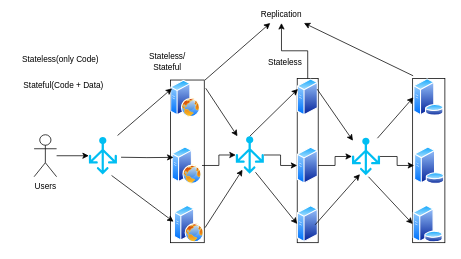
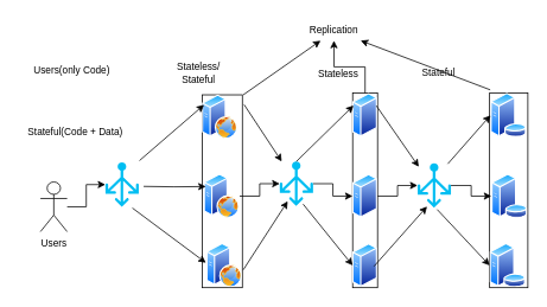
  <mxCell id="0" />
  <mxCell id="1" parent="0" />
  <mxCell id="2" value="" style="group;strokeColor=default;" vertex="1" connectable="0" parent="1"><mxGeometry x="227" y="106" width="45" height="217" as="geometry" /></mxCell>
  <mxCell id="3" value="" style="image;aspect=fixed;perimeter=ellipsePerimeter;html=1;align=center;shadow=0;dashed=0;spacingTop=3;image=img/lib/active_directory/web_server.svg;strokeColor=default;" vertex="1" parent="2"><mxGeometry x="2" y="89" width="40" height="50" as="geometry" /></mxCell>
  <mxCell id="4" value="" style="image;aspect=fixed;perimeter=ellipsePerimeter;html=1;align=center;shadow=0;dashed=0;spacingTop=3;image=img/lib/active_directory/web_server.svg;strokeColor=default;" vertex="1" parent="2"><mxGeometry width="40" height="50" as="geometry" /></mxCell>
  <mxCell id="5" value="" style="image;aspect=fixed;perimeter=ellipsePerimeter;html=1;align=center;shadow=0;dashed=0;spacingTop=3;image=img/lib/active_directory/web_server.svg;strokeColor=default;" vertex="1" parent="2"><mxGeometry x="5" y="167" width="40" height="50" as="geometry" /></mxCell>
  <mxCell id="6" value="" style="group;strokeColor=default;" vertex="1" connectable="0" parent="1"><mxGeometry x="396" y="104" width="28" height="219" as="geometry" /></mxCell>
  <mxCell id="7" value="" style="image;aspect=fixed;perimeter=ellipsePerimeter;html=1;align=center;shadow=0;dashed=0;spacingTop=3;image=img/lib/active_directory/generic_server.svg;" vertex="1" parent="6"><mxGeometry y="91" width="28.0" height="50" as="geometry" /></mxCell>
  <mxCell id="8" value="" style="image;aspect=fixed;perimeter=ellipsePerimeter;html=1;align=center;shadow=0;dashed=0;spacingTop=3;image=img/lib/active_directory/generic_server.svg;" vertex="1" parent="6"><mxGeometry y="169" width="28.0" height="50" as="geometry" /></mxCell>
  <mxCell id="9" value="" style="image;aspect=fixed;perimeter=ellipsePerimeter;html=1;align=center;shadow=0;dashed=0;spacingTop=3;image=img/lib/active_directory/generic_server.svg;" vertex="1" parent="6"><mxGeometry width="28.0" height="50" as="geometry" /></mxCell>
  <mxCell id="10" value="" style="group;strokeColor=default;" vertex="1" connectable="0" parent="1"><mxGeometry x="550" y="104" width="43" height="219" as="geometry" /></mxCell>
  <mxCell id="11" value="" style="image;aspect=fixed;perimeter=ellipsePerimeter;html=1;align=center;shadow=0;dashed=0;spacingTop=3;image=img/lib/active_directory/database_server.svg;" vertex="1" parent="10"><mxGeometry x="2" y="91" width="41" height="50" as="geometry" /></mxCell>
  <mxCell id="12" value="" style="image;aspect=fixed;perimeter=ellipsePerimeter;html=1;align=center;shadow=0;dashed=0;spacingTop=3;image=img/lib/active_directory/database_server.svg;" vertex="1" parent="10"><mxGeometry x="1" width="41" height="50" as="geometry" /></mxCell>
  <mxCell id="13" value="" style="image;aspect=fixed;perimeter=ellipsePerimeter;html=1;align=center;shadow=0;dashed=0;spacingTop=3;image=img/lib/active_directory/database_server.svg;" vertex="1" parent="10"><mxGeometry y="169" width="41" height="50" as="geometry" /></mxCell>
- <mxCell id="14" value="Replication" style="text;html=1;strokeColor=none;fillColor=none;align=center;verticalAlign=middle;whiteSpace=wrap;rounded=0;fontSize=11;fontFamily=Helvetica;fontColor=default;" vertex="1" parent="1"><mxGeometry x="345" y="5" width="60" height="25" as="geometry" /></mxCell>
+ <mxCell id="14" value="Replication" style="text;html=1;strokeColor=none;fillColor=none;align=center;verticalAlign=middle;whiteSpace=wrap;rounded=0;fontSize=11;fontFamily=Helvetica;fontColor=default;" vertex="1" parent="1"><mxGeometry x="345" y="20" width="60" height="25" as="geometry" /></mxCell>
  <mxCell id="15" value="" style="endArrow=classic;html=1;rounded=0;labelBackgroundColor=default;strokeColor=default;align=center;verticalAlign=middle;fontFamily=Helvetica;fontSize=11;fontColor=default;shape=connector;entryX=0.25;entryY=1;entryDx=0;entryDy=0;" edge="1" parent="1" target="14"><mxGeometry width="50" height="50" relative="1" as="geometry"><mxPoint x="273" y="106" as="sourcePoint" /><mxPoint x="346" y="37" as="targetPoint" /></mxGeometry></mxCell>
  <mxCell id="16" value="" style="edgeStyle=orthogonalEdgeStyle;shape=connector;rounded=0;orthogonalLoop=1;jettySize=auto;html=1;labelBackgroundColor=default;strokeColor=default;align=center;verticalAlign=middle;fontFamily=Helvetica;fontSize=11;fontColor=default;endArrow=classic;" edge="1" parent="1" source="9" target="14"><mxGeometry relative="1" as="geometry" /></mxCell>
  <mxCell id="17" value="" style="endArrow=classic;html=1;rounded=0;labelBackgroundColor=default;strokeColor=default;align=center;verticalAlign=middle;fontFamily=Helvetica;fontSize=11;fontColor=default;shape=connector;exitX=-0.008;exitY=-0.073;exitDx=0;exitDy=0;exitPerimeter=0;entryX=1;entryY=1;entryDx=0;entryDy=0;" edge="1" parent="1" source="12" target="14"><mxGeometry width="50" height="50" relative="1" as="geometry"><mxPoint x="351" y="104" as="sourcePoint" /><mxPoint x="401" y="54" as="targetPoint" /></mxGeometry></mxCell>
  <mxCell id="18" value="Stateless/&lt;br&gt;Stateful" style="text;html=1;strokeColor=none;fillColor=none;align=center;verticalAlign=middle;whiteSpace=wrap;rounded=0;fontSize=11;fontFamily=Helvetica;fontColor=default;" vertex="1" parent="1"><mxGeometry x="193" y="67" width="60" height="30" as="geometry" /></mxCell>
  <mxCell id="19" style="edgeStyle=orthogonalEdgeStyle;shape=connector;rounded=0;orthogonalLoop=1;jettySize=auto;html=1;entryX=0;entryY=0.25;entryDx=0;entryDy=0;labelBackgroundColor=default;strokeColor=default;align=center;verticalAlign=middle;fontFamily=Helvetica;fontSize=11;fontColor=default;endArrow=classic;" edge="1" parent="1" target="3"><mxGeometry relative="1" as="geometry"><mxPoint x="161" y="209" as="sourcePoint" /></mxGeometry></mxCell>
  <mxCell id="20" value="" style="edgeStyle=orthogonalEdgeStyle;shape=connector;rounded=0;orthogonalLoop=1;jettySize=auto;html=1;labelBackgroundColor=default;strokeColor=default;align=center;verticalAlign=middle;fontFamily=Helvetica;fontSize=11;fontColor=default;endArrow=classic;" edge="1" parent="1" source="21" target="26"><mxGeometry relative="1" as="geometry" /></mxCell>
- <mxCell id="21" value="Users" style="shape=umlActor;verticalLabelPosition=bottom;verticalAlign=top;html=1;outlineConnect=0;fontFamily=Helvetica;fontSize=11;fontColor=default;" vertex="1" parent="1"><mxGeometry x="45" y="179" width="30" height="56" as="geometry" /></mxCell>
+ <mxCell id="21" value="Users" style="shape=umlActor;verticalLabelPosition=bottom;verticalAlign=top;html=1;outlineConnect=0;fontFamily=Helvetica;fontSize=11;fontColor=default;" vertex="1" parent="1"><mxGeometry x="45" y="204" width="30" height="56" as="geometry" /></mxCell>
  <mxCell id="22" value="" style="endArrow=classic;html=1;rounded=0;labelBackgroundColor=default;strokeColor=default;align=center;verticalAlign=middle;fontFamily=Helvetica;fontSize=11;fontColor=default;shape=connector;entryX=0;entryY=0.25;entryDx=0;entryDy=0;exitX=1.022;exitY=-0.04;exitDx=0;exitDy=0;exitPerimeter=0;" edge="1" parent="1" source="26"><mxGeometry width="50" height="50" relative="1" as="geometry"><mxPoint x="75" y="196.667" as="sourcePoint" /><mxPoint x="228.97" y="117.182" as="targetPoint" /></mxGeometry></mxCell>
  <mxCell id="23" value="" style="endArrow=classic;html=1;rounded=0;labelBackgroundColor=default;strokeColor=default;align=center;verticalAlign=middle;fontFamily=Helvetica;fontSize=11;fontColor=default;shape=connector;exitX=0.809;exitY=1.027;exitDx=0;exitDy=0;exitPerimeter=0;" edge="1" parent="1" source="26"><mxGeometry width="50" height="50" relative="1" as="geometry"><mxPoint x="76" y="225" as="sourcePoint" /><mxPoint x="231" y="295" as="targetPoint" /></mxGeometry></mxCell>
  <mxCell id="24" value="Stateless" style="text;html=1;strokeColor=none;fillColor=none;align=center;verticalAlign=middle;whiteSpace=wrap;rounded=0;fontSize=11;fontFamily=Helvetica;fontColor=default;" vertex="1" parent="1"><mxGeometry x="350" y="67" width="60" height="30" as="geometry" /></mxCell>
+ <mxCell id="25" value="Stateful" style="text;html=1;strokeColor=none;fillColor=none;align=center;verticalAlign=middle;whiteSpace=wrap;rounded=0;fontSize=11;fontFamily=Helvetica;fontColor=default;" vertex="1" parent="1"><mxGeometry x="463" y="66" width="60" height="30" as="geometry" /></mxCell>
  <mxCell id="26" value="" style="verticalLabelPosition=bottom;html=1;verticalAlign=top;align=center;strokeColor=none;fillColor=#00BEF2;shape=mxgraph.azure.load_balancer_generic;pointerEvents=1;fontFamily=Helvetica;fontSize=11;fontColor=default;" vertex="1" parent="1"><mxGeometry x="118" y="182" width="37.5" height="50" as="geometry" /></mxCell>
  <mxCell id="27" value="" style="edgeStyle=orthogonalEdgeStyle;shape=connector;rounded=0;orthogonalLoop=1;jettySize=auto;html=1;labelBackgroundColor=default;strokeColor=default;align=center;verticalAlign=middle;fontFamily=Helvetica;fontSize=11;fontColor=default;endArrow=classic;" edge="1" parent="1" source="28" target="7"><mxGeometry relative="1" as="geometry" /></mxCell>
  <mxCell id="28" value="" style="verticalLabelPosition=bottom;html=1;verticalAlign=top;align=center;strokeColor=none;fillColor=#00BEF2;shape=mxgraph.azure.load_balancer_generic;pointerEvents=1;fontFamily=Helvetica;fontSize=11;fontColor=default;" vertex="1" parent="1"><mxGeometry x="314" y="181" width="37.5" height="50" as="geometry" /></mxCell>
  <mxCell id="29" value="" style="edgeStyle=orthogonalEdgeStyle;shape=connector;rounded=0;orthogonalLoop=1;jettySize=auto;html=1;labelBackgroundColor=default;strokeColor=default;align=center;verticalAlign=middle;fontFamily=Helvetica;fontSize=11;fontColor=default;endArrow=classic;" edge="1" parent="1" source="3" target="28"><mxGeometry relative="1" as="geometry" /></mxCell>
  <mxCell id="30" value="" style="endArrow=classic;html=1;rounded=0;labelBackgroundColor=default;strokeColor=default;align=center;verticalAlign=middle;fontFamily=Helvetica;fontSize=11;fontColor=default;shape=connector;" edge="1" parent="1" target="28"><mxGeometry width="50" height="50" relative="1" as="geometry"><mxPoint x="274" y="117" as="sourcePoint" /><mxPoint x="324" y="67" as="targetPoint" /></mxGeometry></mxCell>
  <mxCell id="31" value="" style="endArrow=classic;html=1;rounded=0;labelBackgroundColor=default;strokeColor=default;align=center;verticalAlign=middle;fontFamily=Helvetica;fontSize=11;fontColor=default;shape=connector;entryX=0.24;entryY=0.893;entryDx=0;entryDy=0;entryPerimeter=0;" edge="1" parent="1" target="28"><mxGeometry width="50" height="50" relative="1" as="geometry"><mxPoint x="273" y="303" as="sourcePoint" /><mxPoint x="323" y="253" as="targetPoint" /></mxGeometry></mxCell>
  <mxCell id="32" value="" style="endArrow=classic;html=1;rounded=0;labelBackgroundColor=default;strokeColor=default;align=center;verticalAlign=middle;fontFamily=Helvetica;fontSize=11;fontColor=default;shape=connector;exitX=0.5;exitY=0;exitDx=0;exitDy=0;exitPerimeter=0;" edge="1" parent="1" source="28"><mxGeometry width="50" height="50" relative="1" as="geometry"><mxPoint x="347" y="168" as="sourcePoint" /><mxPoint x="397" y="118" as="targetPoint" /></mxGeometry></mxCell>
  <mxCell id="33" value="" style="endArrow=classic;html=1;rounded=0;labelBackgroundColor=default;strokeColor=default;align=center;verticalAlign=middle;fontFamily=Helvetica;fontSize=11;fontColor=default;shape=connector;exitX=0.702;exitY=0.96;exitDx=0;exitDy=0;exitPerimeter=0;entryX=0;entryY=0.5;entryDx=0;entryDy=0;" edge="1" parent="1" source="28" target="8"><mxGeometry width="50" height="50" relative="1" as="geometry"><mxPoint x="351" y="291" as="sourcePoint" /><mxPoint x="401" y="241" as="targetPoint" /></mxGeometry></mxCell>
  <mxCell id="34" value="" style="edgeStyle=orthogonalEdgeStyle;shape=connector;rounded=0;orthogonalLoop=1;jettySize=auto;html=1;labelBackgroundColor=default;strokeColor=default;align=center;verticalAlign=middle;fontFamily=Helvetica;fontSize=11;fontColor=default;endArrow=classic;" edge="1" parent="1" source="35" target="11"><mxGeometry relative="1" as="geometry" /></mxCell>
  <mxCell id="35" value="" style="verticalLabelPosition=bottom;html=1;verticalAlign=top;align=center;strokeColor=none;fillColor=#00BEF2;shape=mxgraph.azure.load_balancer_generic;pointerEvents=1;fontFamily=Helvetica;fontSize=11;fontColor=default;" vertex="1" parent="1"><mxGeometry x="469" y="183" width="37.5" height="50" as="geometry" /></mxCell>
  <mxCell id="36" value="" style="endArrow=classic;html=1;rounded=0;labelBackgroundColor=default;strokeColor=default;align=center;verticalAlign=middle;fontFamily=Helvetica;fontSize=11;fontColor=default;shape=connector;exitX=1;exitY=0.25;exitDx=0;exitDy=0;entryX=0.036;entryY=0.08;entryDx=0;entryDy=0;entryPerimeter=0;" edge="1" parent="1" source="9" target="35"><mxGeometry width="50" height="50" relative="1" as="geometry"><mxPoint x="437" y="225" as="sourcePoint" /><mxPoint x="487" y="175" as="targetPoint" /></mxGeometry></mxCell>
  <mxCell id="37" value="" style="endArrow=classic;html=1;rounded=0;labelBackgroundColor=default;strokeColor=default;align=center;verticalAlign=middle;fontFamily=Helvetica;fontSize=11;fontColor=default;shape=connector;entryX=0.284;entryY=0.973;entryDx=0;entryDy=0;entryPerimeter=0;" edge="1" parent="1" target="35"><mxGeometry width="50" height="50" relative="1" as="geometry"><mxPoint x="420" y="299" as="sourcePoint" /><mxPoint x="470" y="249" as="targetPoint" /></mxGeometry></mxCell>
  <mxCell id="38" value="" style="edgeStyle=orthogonalEdgeStyle;shape=connector;rounded=0;orthogonalLoop=1;jettySize=auto;html=1;labelBackgroundColor=default;strokeColor=default;align=center;verticalAlign=middle;fontFamily=Helvetica;fontSize=11;fontColor=default;endArrow=classic;" edge="1" parent="1" source="7" target="35"><mxGeometry relative="1" as="geometry" /></mxCell>
  <mxCell id="39" value="" style="endArrow=classic;html=1;rounded=0;labelBackgroundColor=default;strokeColor=default;align=center;verticalAlign=middle;fontFamily=Helvetica;fontSize=11;fontColor=default;shape=connector;entryX=0;entryY=0.5;entryDx=0;entryDy=0;exitX=0.907;exitY=0.013;exitDx=0;exitDy=0;exitPerimeter=0;" edge="1" parent="1" source="35" target="12"><mxGeometry width="50" height="50" relative="1" as="geometry"><mxPoint x="487" y="172" as="sourcePoint" /><mxPoint x="537" y="122" as="targetPoint" /></mxGeometry></mxCell>
  <mxCell id="40" value="" style="endArrow=classic;html=1;rounded=0;labelBackgroundColor=default;strokeColor=default;align=center;verticalAlign=middle;fontFamily=Helvetica;fontSize=11;fontColor=default;shape=connector;entryX=0;entryY=0.5;entryDx=0;entryDy=0;" edge="1" parent="1" target="13"><mxGeometry width="50" height="50" relative="1" as="geometry"><mxPoint x="491" y="235" as="sourcePoint" /><mxPoint x="537" y="175" as="targetPoint" /></mxGeometry></mxCell>
- <mxCell id="41" value="Stateless(only Code)" style="text;html=1;strokeColor=none;fillColor=none;align=center;verticalAlign=middle;whiteSpace=wrap;rounded=0;fontSize=11;fontFamily=Helvetica;fontColor=default;" vertex="1" parent="1"><mxGeometry x="20" y="63" width="121" height="30" as="geometry" /></mxCell>
- <mxCell id="42" value="Stateful(Code + Data)" style="text;html=1;strokeColor=none;fillColor=none;align=center;verticalAlign=middle;whiteSpace=wrap;rounded=0;fontSize=11;fontFamily=Helvetica;fontColor=default;" vertex="1" parent="1"><mxGeometry x="24" y="98" width="121" height="30" as="geometry" /></mxCell>
+ <mxCell id="41" value="Users(only Code)" style="text;html=1;strokeColor=none;fillColor=none;align=center;verticalAlign=middle;whiteSpace=wrap;rounded=0;fontSize=11;fontFamily=Helvetica;fontColor=default;" vertex="1" parent="1"><mxGeometry x="20" y="63" width="121" height="30" as="geometry" /></mxCell>
+ <mxCell id="42" value="Stateful(Code + Data)" style="text;html=1;strokeColor=none;fillColor=none;align=center;verticalAlign=middle;whiteSpace=wrap;rounded=0;fontSize=11;fontFamily=Helvetica;fontColor=default;" vertex="1" parent="1"><mxGeometry x="24" y="133" width="121" height="30" as="geometry" /></mxCell>
